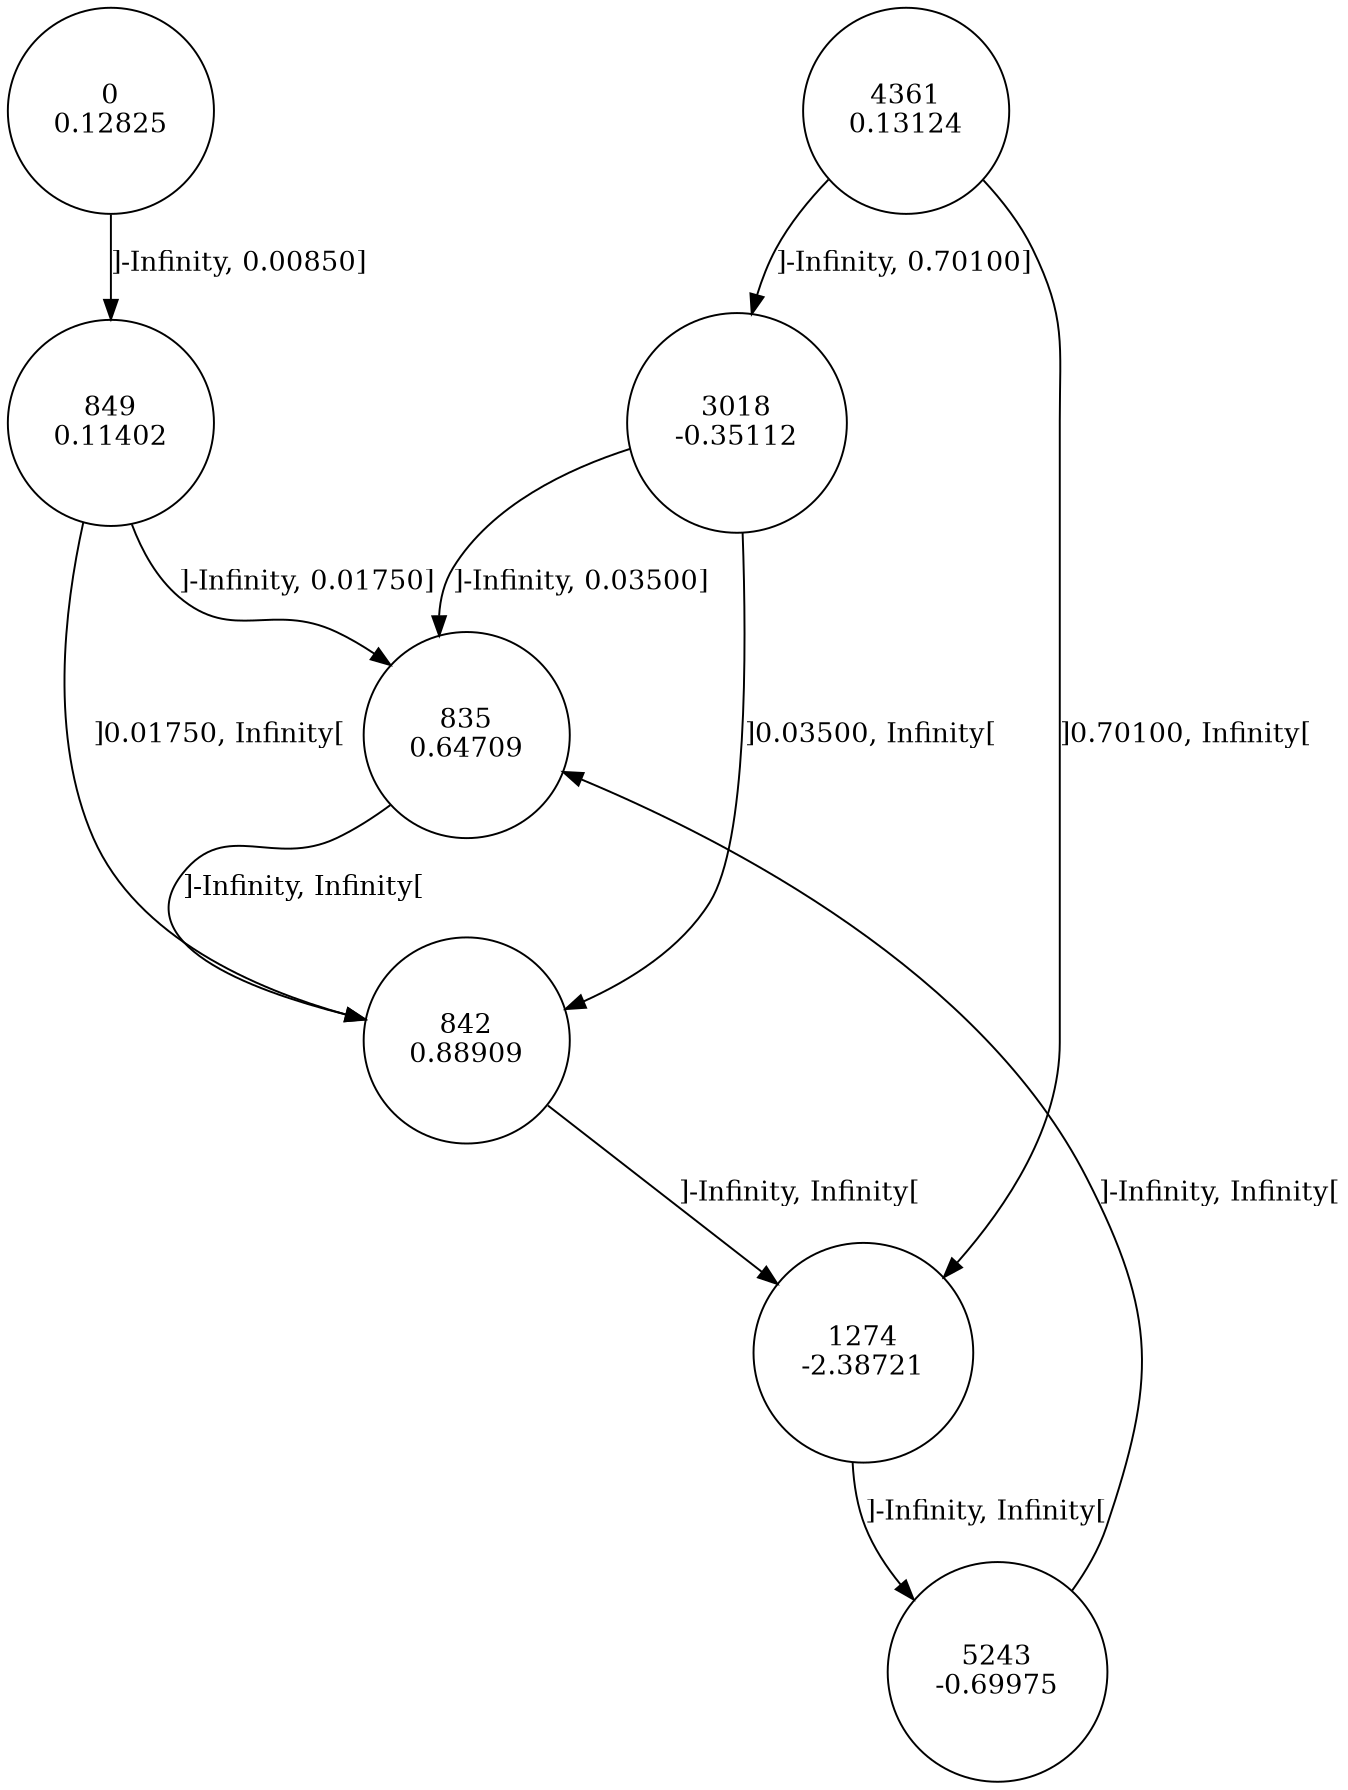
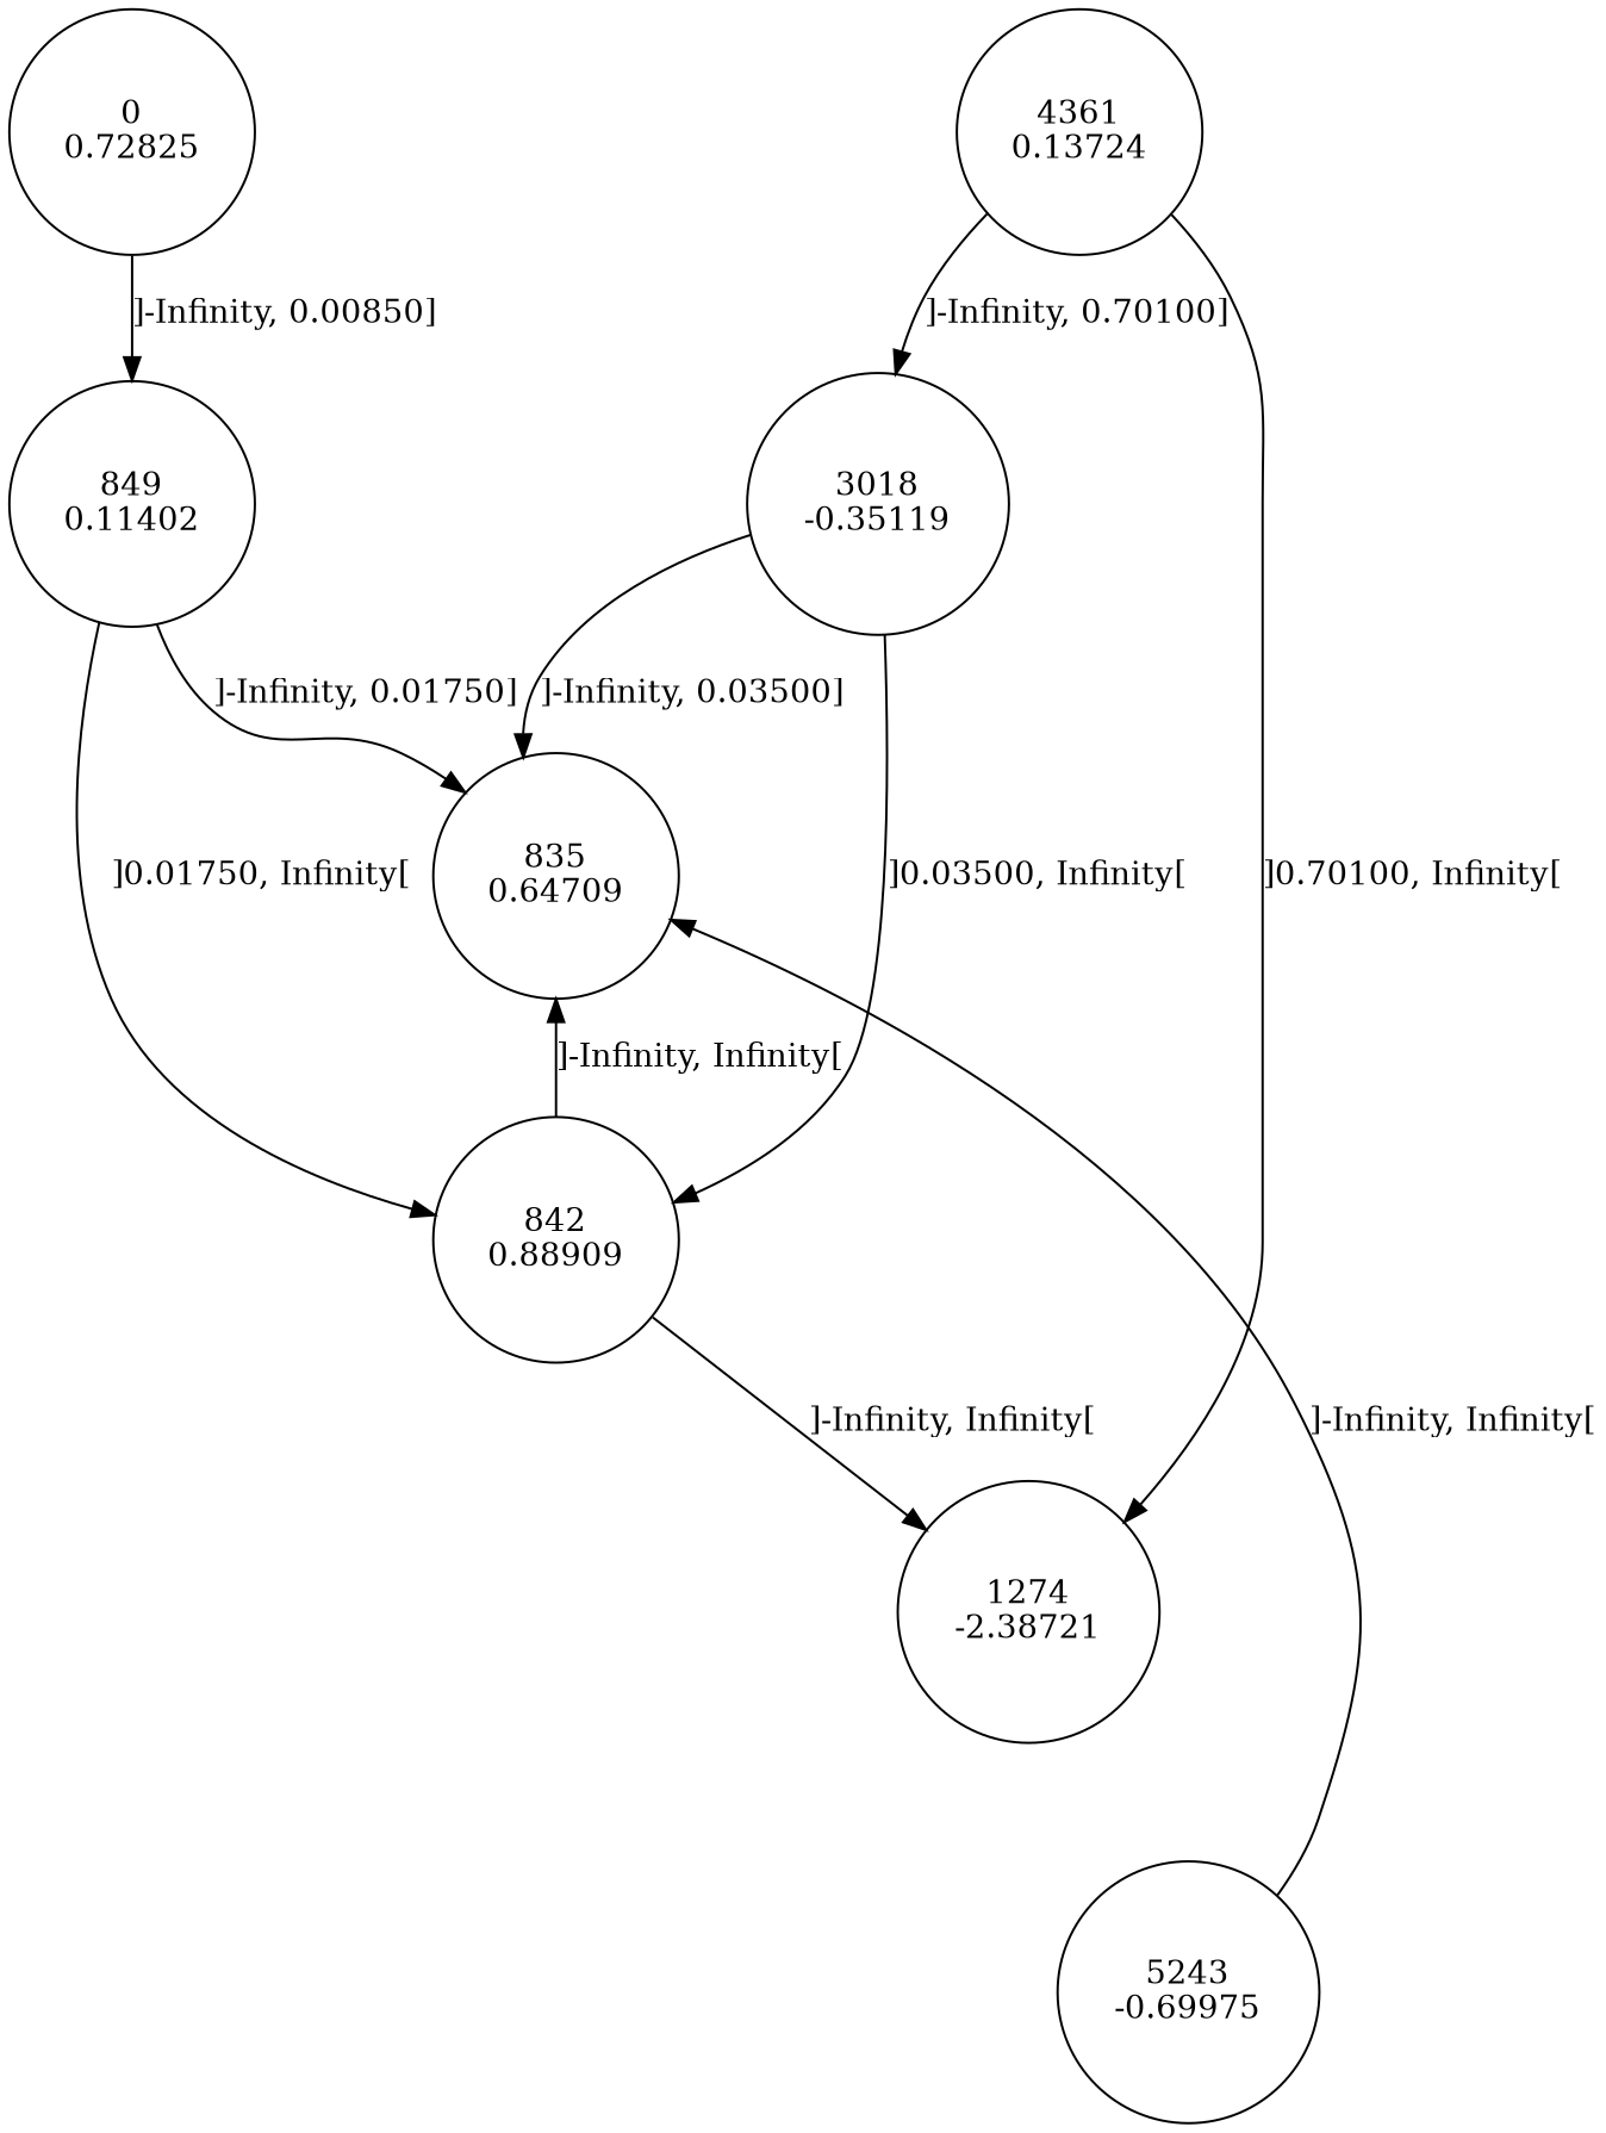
  digraph {
    node [shape=circle]
-   n1 [label="0\n0.12825"]
+   n1 [label="0\n0.72825"]
    n2 [label="849\n0.11402"]
    n3 [label="835\n0.64709"]
    n4 [label="842\n0.88909"]
-   n5 [label="4361\n0.13124"]
-   n6 [label="3018\n-0.35112"]
+   n5 [label="4361\n0.13724"]
+   n6 [label="3018\n-0.35119"]
    n7 [label="1274\n-2.38721"]
    n8 [label="5243\n-0.69975"]
    n1 -> n2 [label="]-Infinity, 0.00850]"]
    n2 -> n3 [label="]-Infinity, 0.01750]"]
    n2 -> n4 [label="]0.01750, Infinity["]
-   n3 -> n4 [label="]-Infinity, Infinity["]
+   n4 -> n3 [label="]-Infinity, Infinity["]
    n4 -> n7 [label="]-Infinity, Infinity["]
    n5 -> n6 [label="]-Infinity, 0.70100]"]
    n5 -> n7 [label="]0.70100, Infinity["]
    n6 -> n3 [label="]-Infinity, 0.03500]"]
    n6 -> n4 [label="]0.03500, Infinity["]
-   n7 -> n8 [label="]-Infinity, Infinity["]
    n8 -> n3 [label="]-Infinity, Infinity["]
  }
